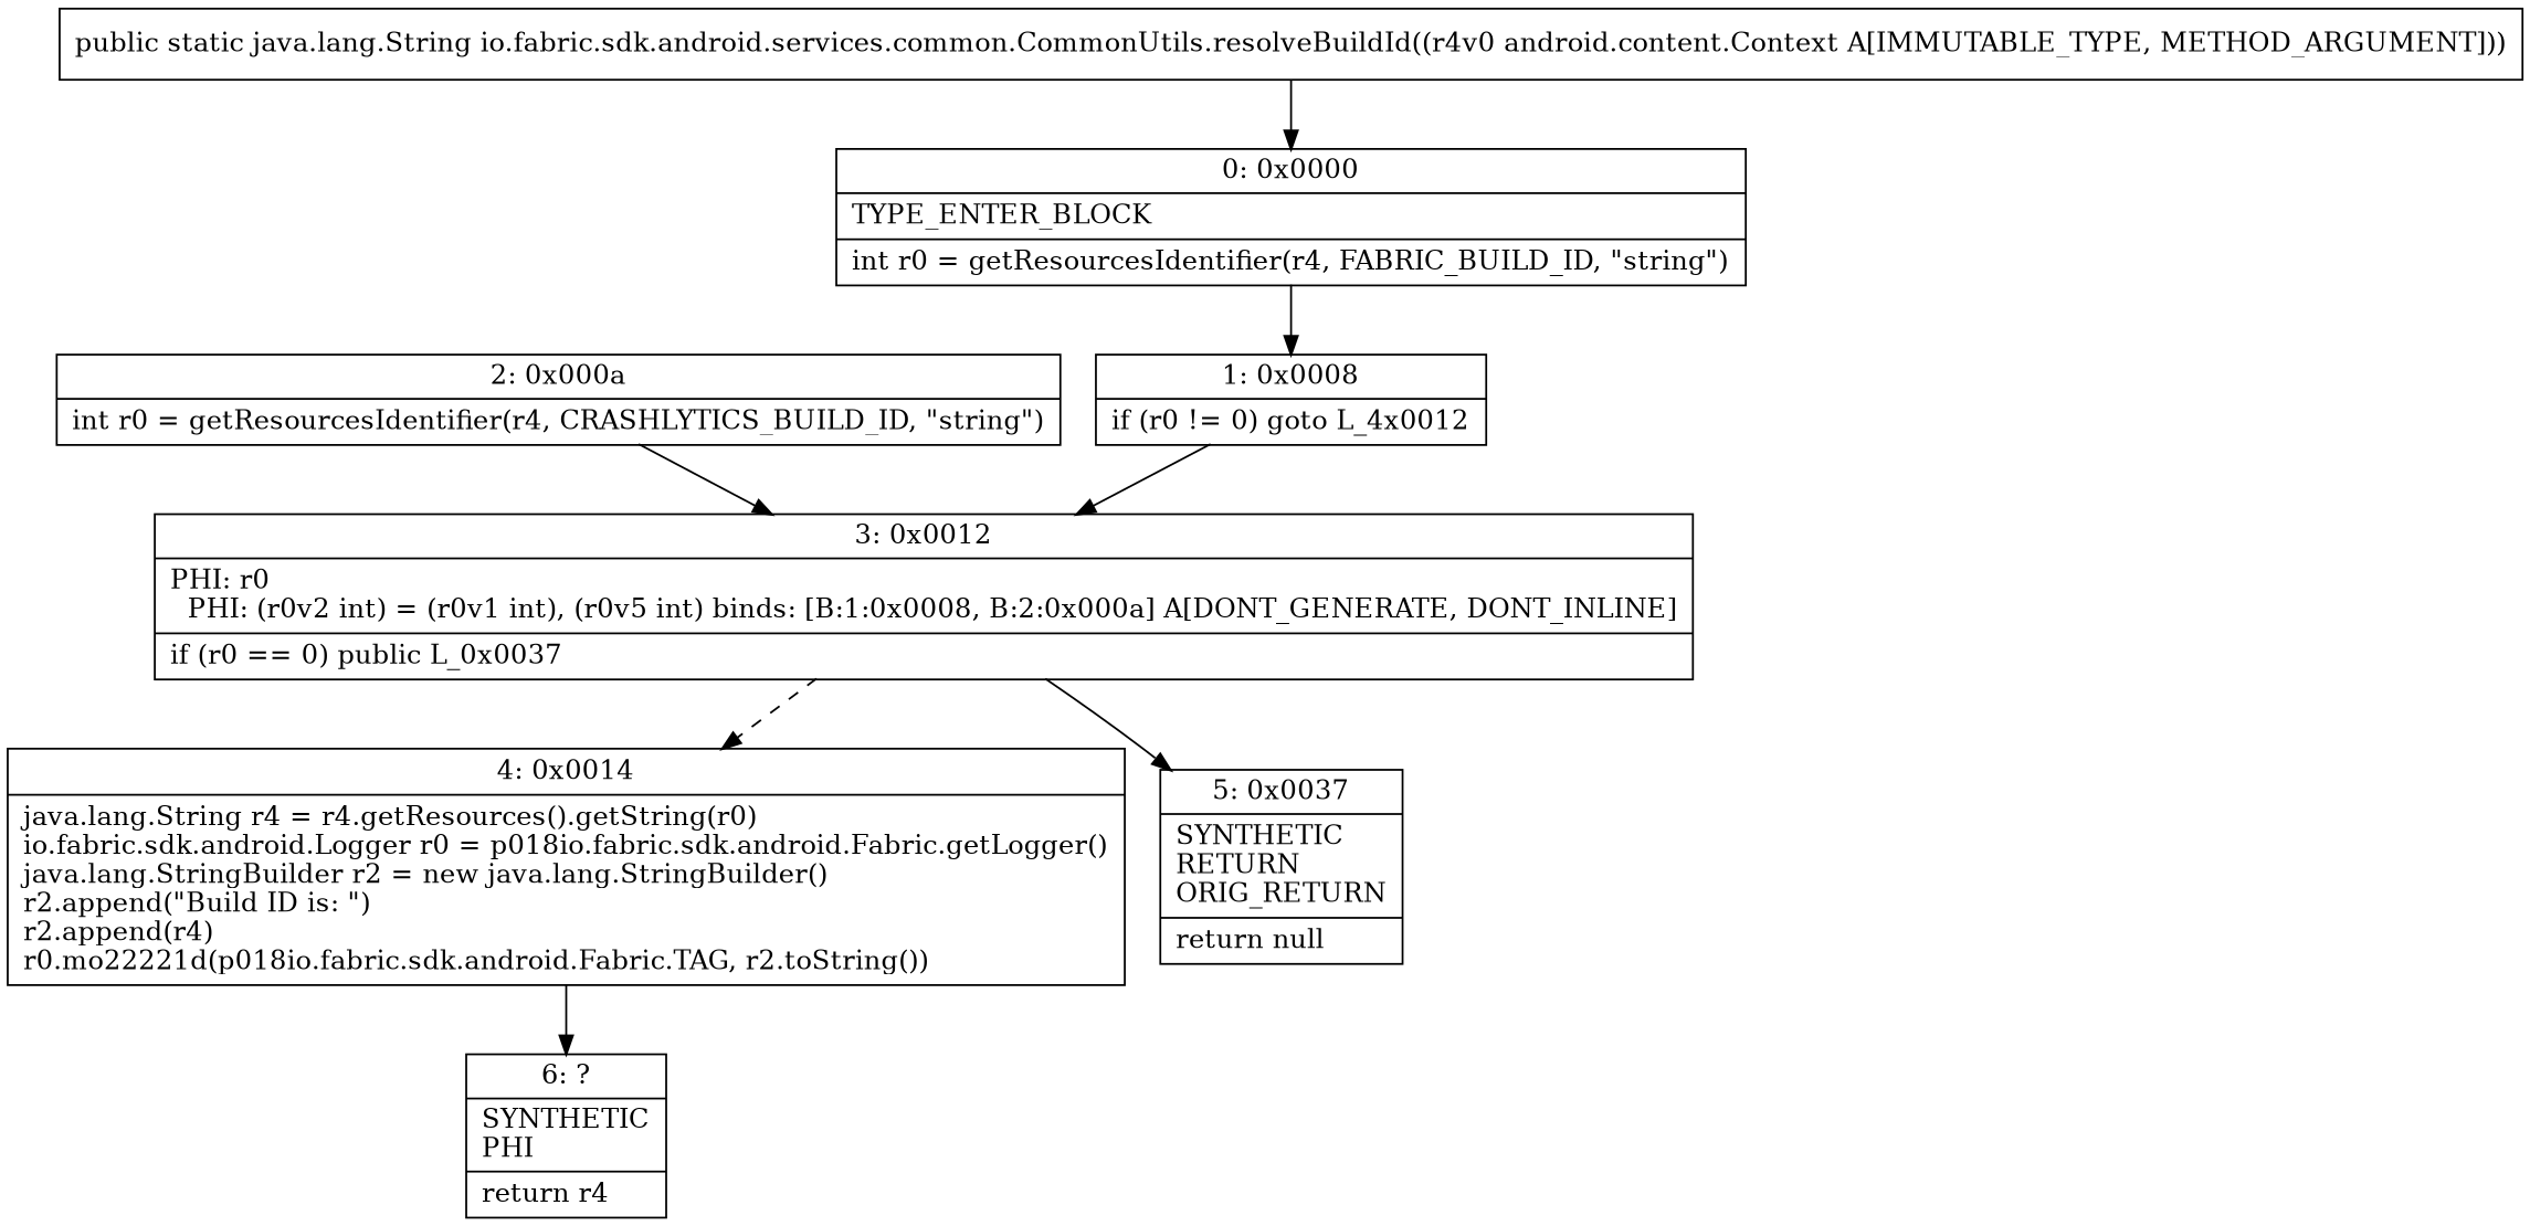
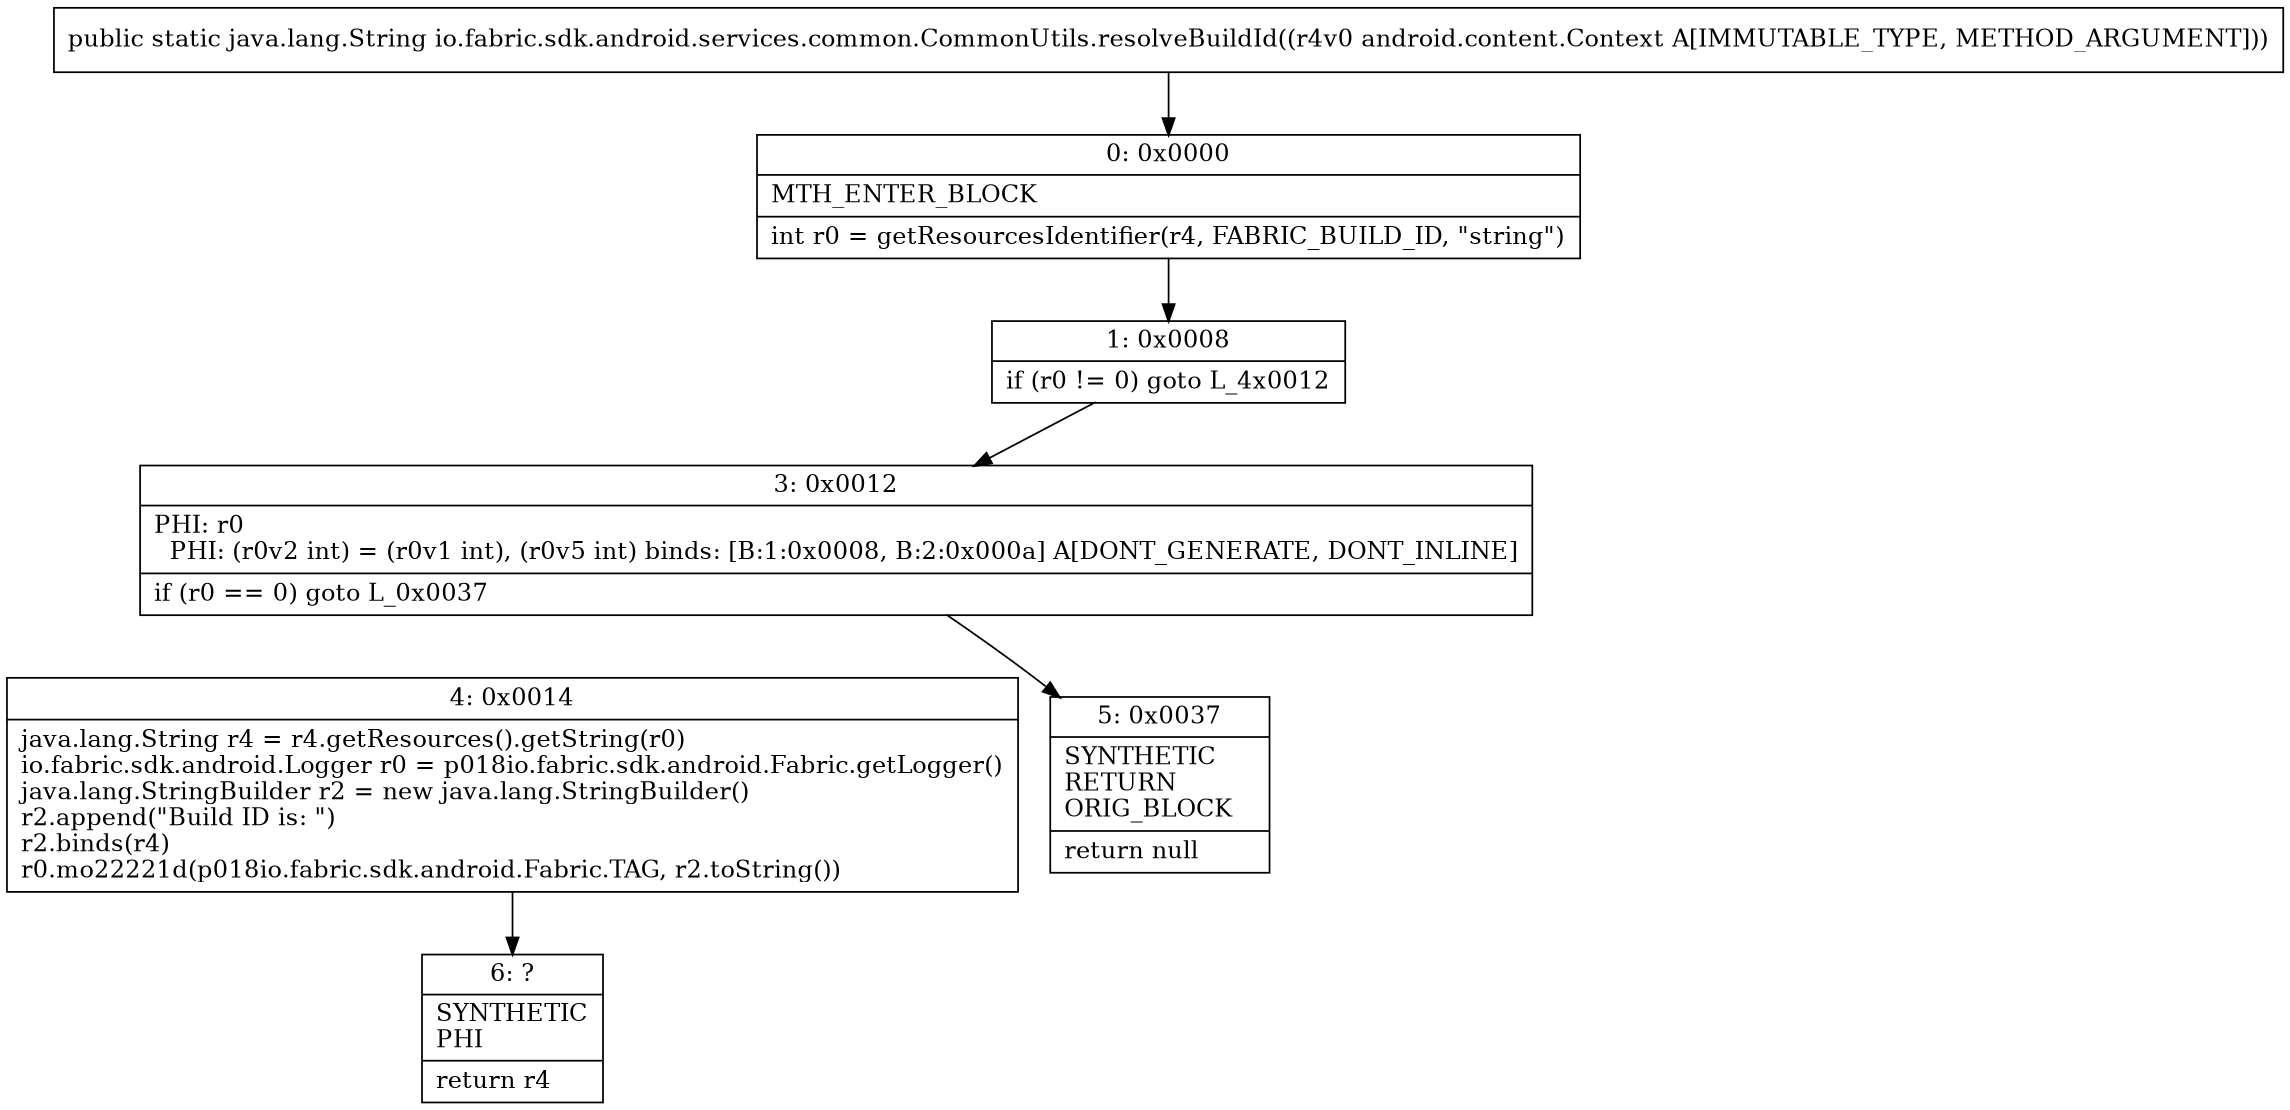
  digraph {
    node [shape=record]
-   n1 [label="{0\:\ 0x0000|TYPE_ENTER_BLOCK\l|int r0 = getResourcesIdentifier(r4, FABRIC_BUILD_ID, \"string\")\l}"]
+   n1 [label="{0\:\ 0x0000|MTH_ENTER_BLOCK\l|int r0 = getResourcesIdentifier(r4, FABRIC_BUILD_ID, \"string\")\l}"]
    n2 [label="{1\:\ 0x0008|if (r0 != 0) goto L_4x0012\l}"]
-   n3 [label="{3\:\ 0x0012|PHI: r0 \l  PHI: (r0v2 int) = (r0v1 int), (r0v5 int) binds: [B:1:0x0008, B:2:0x000a] A[DONT_GENERATE, DONT_INLINE]\l|if (r0 == 0) public L_0x0037\l}"]
-   n4 [label="{2\:\ 0x000a|int r0 = getResourcesIdentifier(r4, CRASHLYTICS_BUILD_ID, \"string\")\l}"]
-   n5 [label="{4\:\ 0x0014|java.lang.String r4 = r4.getResources().getString(r0)\lio.fabric.sdk.android.Logger r0 = p018io.fabric.sdk.android.Fabric.getLogger()\ljava.lang.StringBuilder r2 = new java.lang.StringBuilder()\lr2.append(\"Build ID is: \")\lr2.append(r4)\lr0.mo22221d(p018io.fabric.sdk.android.Fabric.TAG, r2.toString())\l}"]
-   n6 [label="{5\:\ 0x0037|SYNTHETIC\lRETURN\lORIG_RETURN\l|return null\l}"]
+   n3 [label="{3\:\ 0x0012|PHI: r0 \l  PHI: (r0v2 int) = (r0v1 int), (r0v5 int) binds: [B:1:0x0008, B:2:0x000a] A[DONT_GENERATE, DONT_INLINE]\l|if (r0 == 0) goto L_0x0037\l}"]
+   n5 [label="{4\:\ 0x0014|java.lang.String r4 = r4.getResources().getString(r0)\lio.fabric.sdk.android.Logger r0 = p018io.fabric.sdk.android.Fabric.getLogger()\ljava.lang.StringBuilder r2 = new java.lang.StringBuilder()\lr2.append(\"Build ID is: \")\lr2.binds(r4)\lr0.mo22221d(p018io.fabric.sdk.android.Fabric.TAG, r2.toString())\l}"]
+   n6 [label="{5\:\ 0x0037|SYNTHETIC\lRETURN\lORIG_BLOCK\l|return null\l}"]
    n7 [label="{6\:\ ?|SYNTHETIC\lPHI\l|return r4\l}"]
    n8 [label="{public static java.lang.String io.fabric.sdk.android.services.common.CommonUtils.resolveBuildId((r4v0 android.content.Context A[IMMUTABLE_TYPE, METHOD_ARGUMENT])) }"]
    n1 -> n2
    n2 -> n3
-   n3 -> n5 [style=dashed]
    n3 -> n6
-   n4 -> n3
    n5 -> n7
    n8 -> n1
  }
